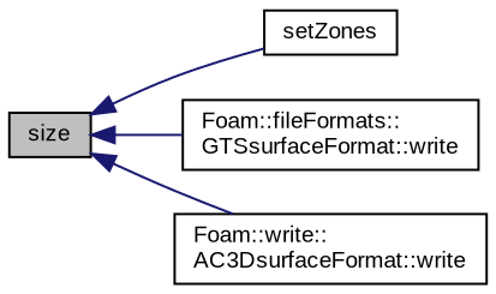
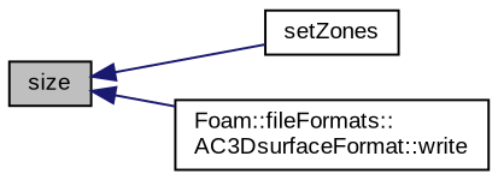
  digraph {
    fontname="Liberation Sans"
    rankdir=LR
    node [color=black fontname="Liberation Sans" fontsize=10 shape=record]
    edge [color=midnightblue dir=back fontname="Liberation Sans" fontsize=10 labelfontname=FreeSans labelfontsize=10 style=solid]
    n1 [fillcolor=grey75 fontcolor=black height=0.2 label=size style=filled width=0.4]
    n2 [height=0.2 label=setZones width=0.4]
-   n3 [height=0.2 label="Foam::fileFormats::\lGTSsurfaceFormat::write" width=0.4]
-   n4 [height=0.2 label="Foam::write::\lAC3DsurfaceFormat::write" width=0.4]
+   n4 [height=0.2 label="Foam::fileFormats::\lAC3DsurfaceFormat::write" width=0.4]
    n1 -> n2
-   n1 -> n3
    n1 -> n4
  }
